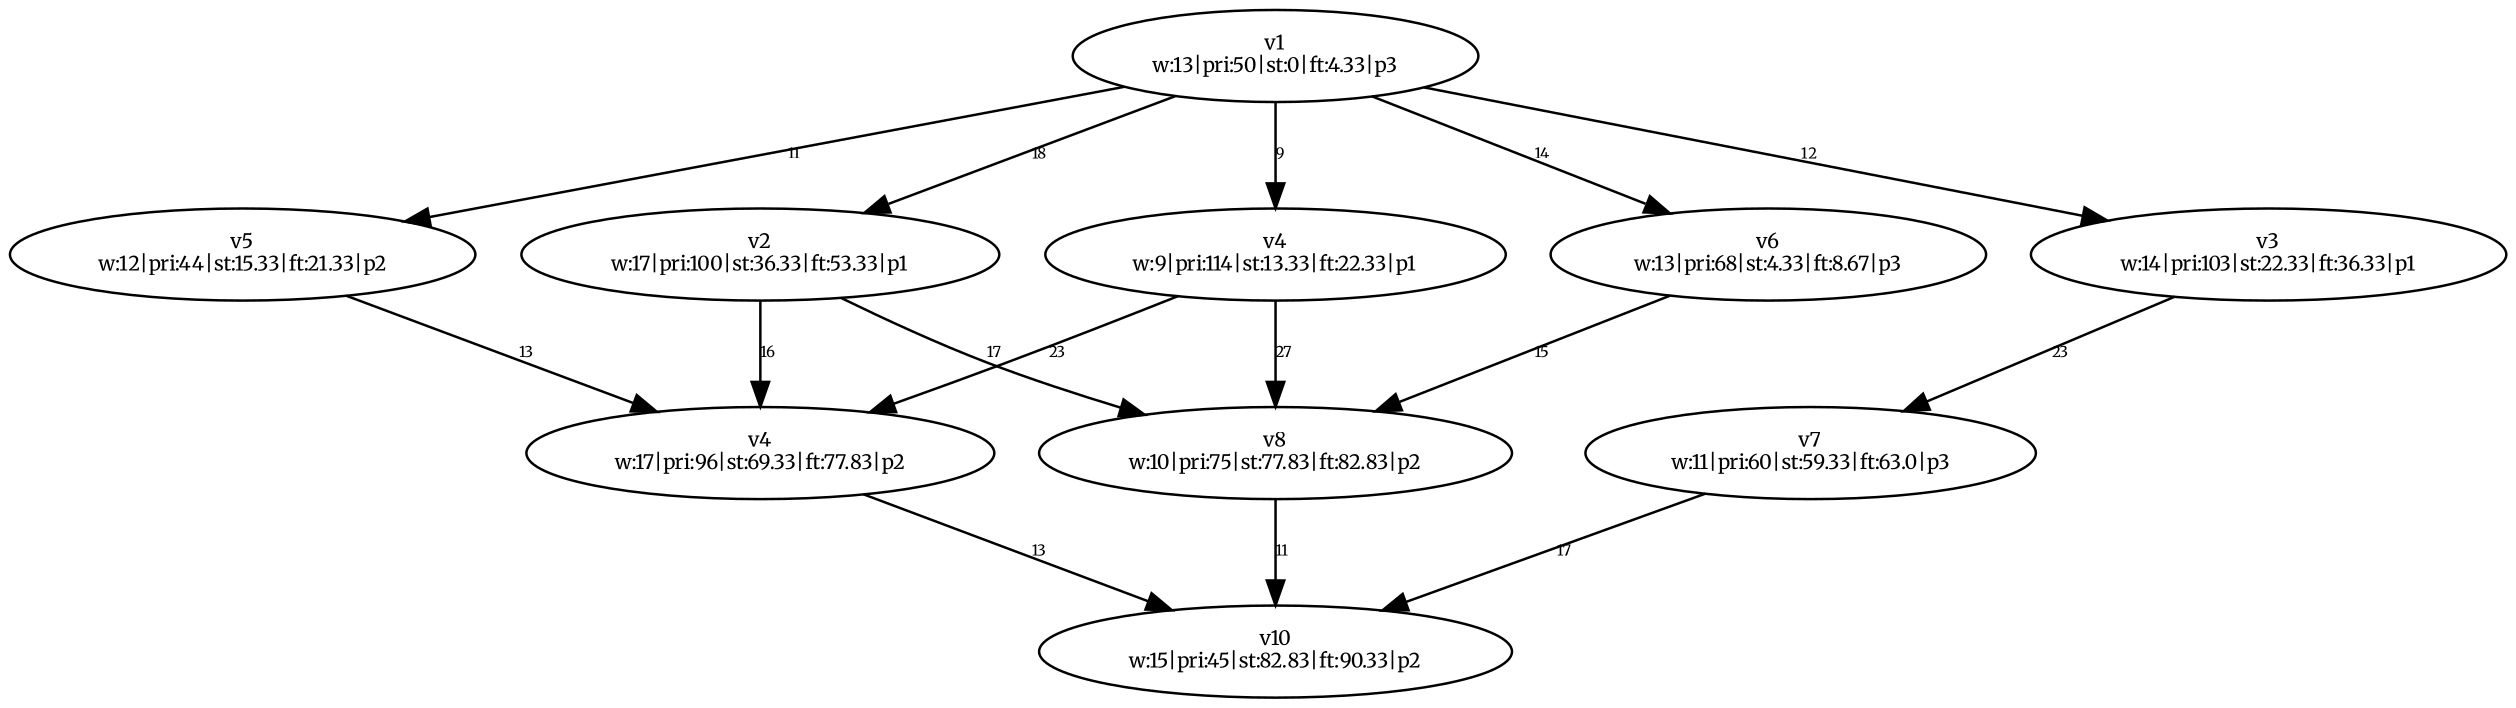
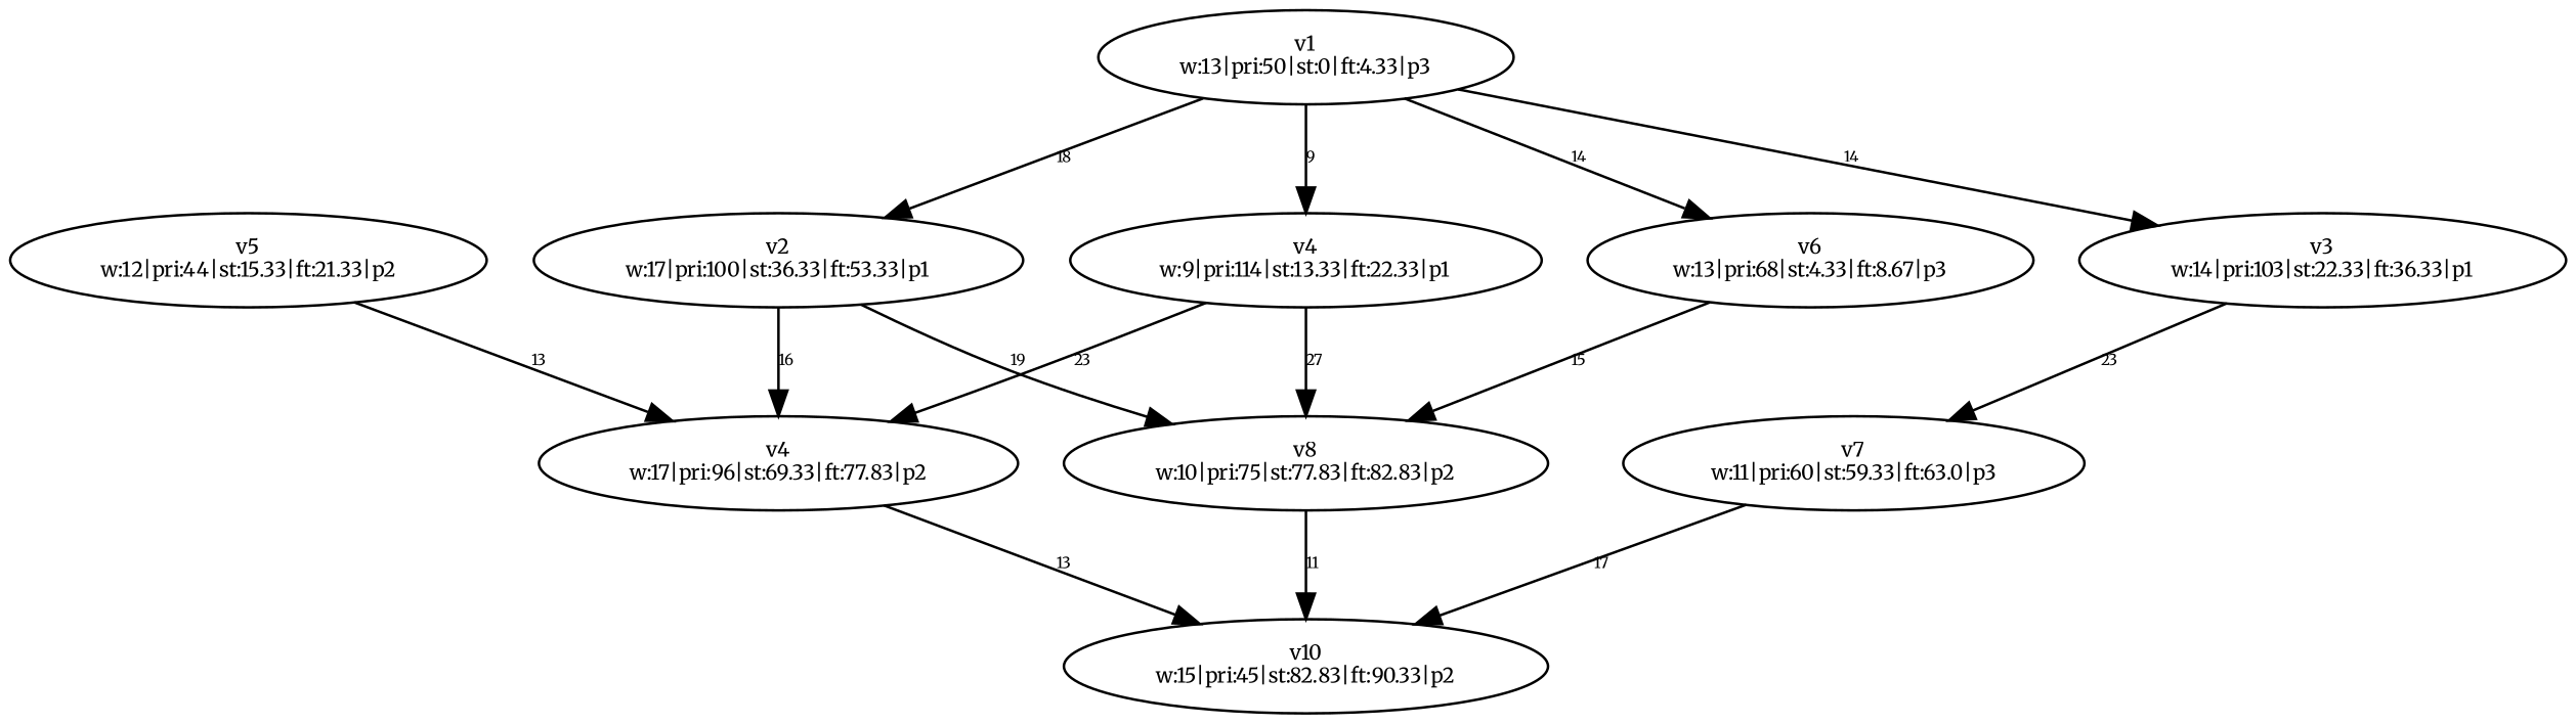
  digraph {
    fontname=Merriweather
    node [fontname=Merriweather fontsize=8.0]
    edge [constraint=true fontname=Merriweather fontsize=6.0]
    n1 [label="v1\nw:13|pri:50|st:0|ft:4.33|p3"]
    n2 [label="v4\nw:9|pri:114|st:13.33|ft:22.33|p1"]
    n3 [label="v3\nw:14|pri:103|st:22.33|ft:36.33|p1"]
    n4 [label="v2\nw:17|pri:100|st:36.33|ft:53.33|p1"]
    n5 [label="v6\nw:13|pri:68|st:4.33|ft:8.67|p3"]
    n6 [label="v5\nw:12|pri:44|st:15.33|ft:21.33|p2"]
    n7 [label="v4\nw:17|pri:96|st:69.33|ft:77.83|p2"]
    n8 [label="v8\nw:10|pri:75|st:77.83|ft:82.83|p2"]
    n9 [label="v7\nw:11|pri:60|st:59.33|ft:63.0|p3"]
    n10 [label="v10\nw:15|pri:45|st:82.83|ft:90.33|p2"]
    n1 -> n2 [label=9]
-   n1 -> n3 [label=12]
+   n1 -> n3 [label=14]
    n1 -> n4 [label=18]
    n1 -> n5 [label=14]
-   n1 -> n6 [label=11]
    n2 -> n7 [label=23]
    n2 -> n8 [label=27]
    n3 -> n9 [label=23]
    n4 -> n7 [label=16]
-   n4 -> n8 [label=17]
+   n4 -> n8 [label=19]
    n5 -> n8 [label=15]
    n6 -> n7 [label=13]
    n7 -> n10 [label=13]
    n8 -> n10 [label=11]
    n9 -> n10 [label=17]
  }
